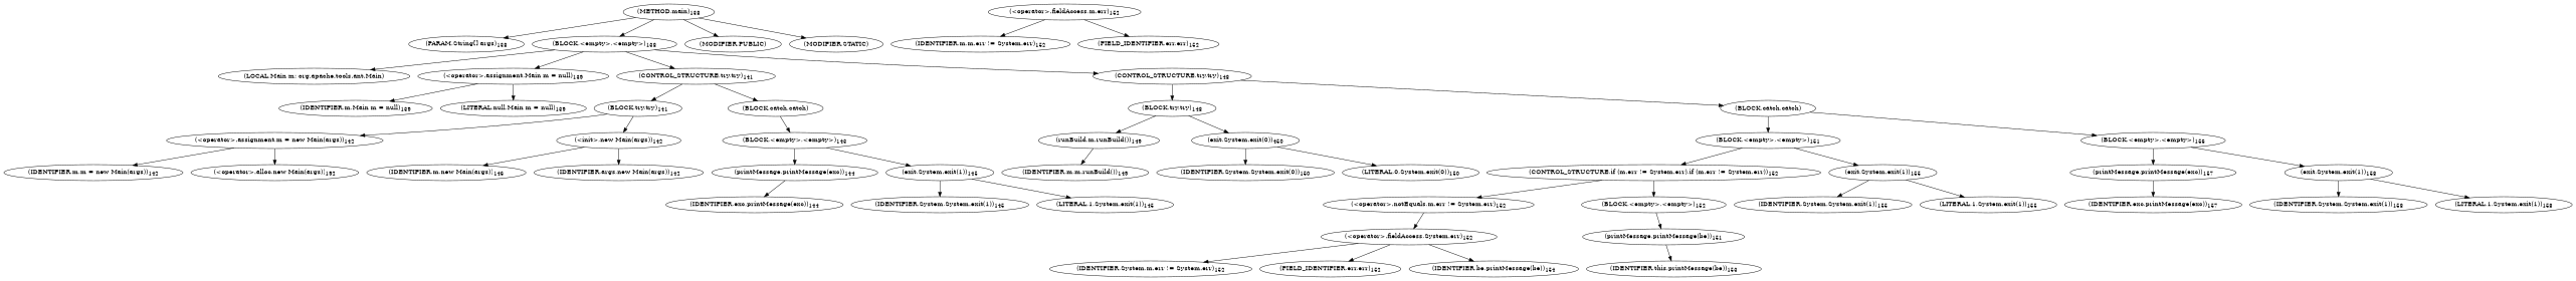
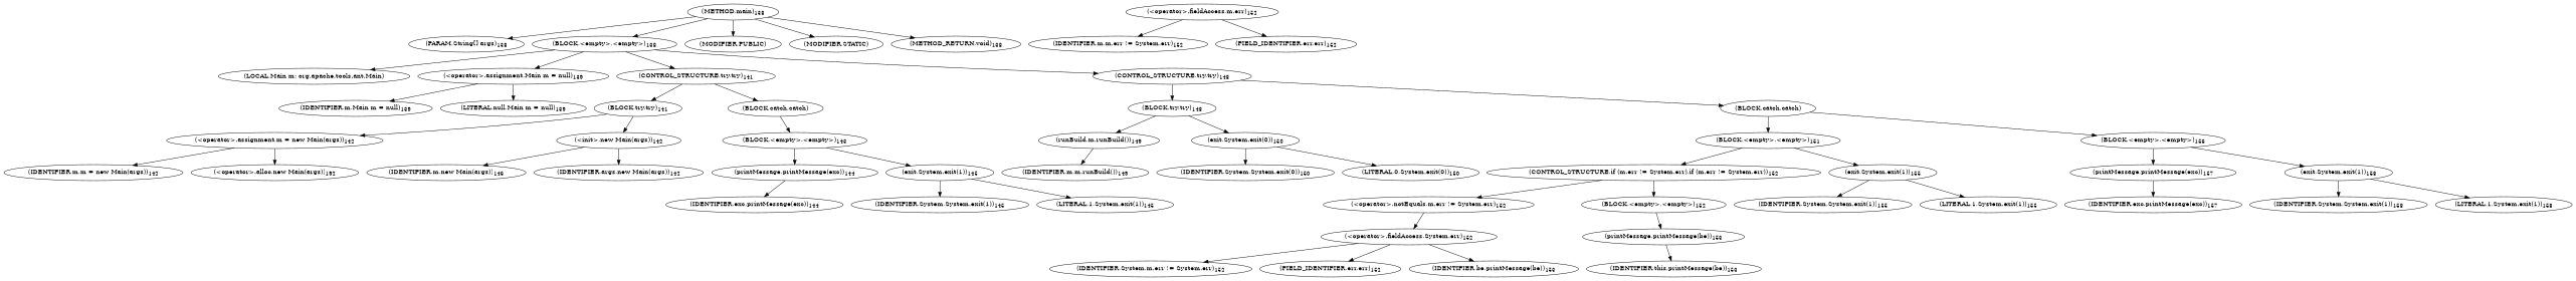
  digraph {
    n1 [label=<(METHOD,main)<SUB>138</SUB>>]
    n2 [label=<(PARAM,String[] args)<SUB>138</SUB>>]
    n3 [label=<(BLOCK,&lt;empty&gt;,&lt;empty&gt;)<SUB>138</SUB>>]
    n4 [label=<(MODIFIER,PUBLIC)>]
    n5 [label=<(MODIFIER,STATIC)>]
+   n6 [label=<(METHOD_RETURN,void)<SUB>138</SUB>>]
    n7 [label=<(LOCAL,Main m: org.apache.tools.ant.Main)>]
    n8 [label=<(&lt;operator&gt;.assignment,Main m = null)<SUB>139</SUB>>]
    n9 [label=<(CONTROL_STRUCTURE,try,try)<SUB>141</SUB>>]
    n10 [label=<(CONTROL_STRUCTURE,try,try)<SUB>148</SUB>>]
    n11 [label=<(IDENTIFIER,m,Main m = null)<SUB>139</SUB>>]
    n12 [label=<(LITERAL,null,Main m = null)<SUB>139</SUB>>]
    n13 [label=<(BLOCK,try,try)<SUB>141</SUB>>]
    n14 [label=<(BLOCK,catch,catch)>]
    n15 [label=<(BLOCK,try,try)<SUB>148</SUB>>]
    n16 [label=<(BLOCK,catch,catch)>]
    n17 [label=<(&lt;operator&gt;.assignment,m = new Main(args))<SUB>142</SUB>>]
    n18 [label=<(&lt;init&gt;,new Main(args))<SUB>142</SUB>>]
    n19 [label=<(BLOCK,&lt;empty&gt;,&lt;empty&gt;)<SUB>143</SUB>>]
    n20 [label=<(IDENTIFIER,m,m = new Main(args))<SUB>142</SUB>>]
    n21 [label=<(&lt;operator&gt;.alloc,new Main(args))<SUB>192</SUB>>]
    n22 [label=<(IDENTIFIER,m,new Main(args))<SUB>146</SUB>>]
    n23 [label=<(IDENTIFIER,args,new Main(args))<SUB>142</SUB>>]
    n24 [label=<(printMessage,printMessage(exc))<SUB>144</SUB>>]
    n25 [label=<(exit,System.exit(1))<SUB>145</SUB>>]
    n26 [label=<(IDENTIFIER,exc,printMessage(exc))<SUB>144</SUB>>]
    n27 [label=<(IDENTIFIER,System,System.exit(1))<SUB>145</SUB>>]
    n28 [label=<(LITERAL,1,System.exit(1))<SUB>145</SUB>>]
    n29 [label=<(runBuild,m.runBuild())<SUB>149</SUB>>]
-   n30 [label=<(exit,System.exit(0))<SUB>450</SUB>>]
+   n30 [label=<(exit,System.exit(0))<SUB>150</SUB>>]
    n31 [label=<(BLOCK,&lt;empty&gt;,&lt;empty&gt;)<SUB>151</SUB>>]
    n32 [label=<(BLOCK,&lt;empty&gt;,&lt;empty&gt;)<SUB>156</SUB>>]
    n33 [label=<(IDENTIFIER,m,m.runBuild())<SUB>149</SUB>>]
    n34 [label=<(IDENTIFIER,System,System.exit(0))<SUB>150</SUB>>]
    n35 [label=<(LITERAL,0,System.exit(0))<SUB>150</SUB>>]
    n36 [label=<(CONTROL_STRUCTURE,if (m.err != System.err),if (m.err != System.err))<SUB>152</SUB>>]
    n37 [label=<(exit,System.exit(1))<SUB>155</SUB>>]
    n38 [label=<(printMessage,printMessage(exc))<SUB>157</SUB>>]
    n39 [label=<(exit,System.exit(1))<SUB>158</SUB>>]
    n40 [label=<(&lt;operator&gt;.notEquals,m.err != System.err)<SUB>152</SUB>>]
    n41 [label=<(BLOCK,&lt;empty&gt;,&lt;empty&gt;)<SUB>152</SUB>>]
    n42 [label=<(IDENTIFIER,System,System.exit(1))<SUB>155</SUB>>]
    n43 [label=<(LITERAL,1,System.exit(1))<SUB>155</SUB>>]
    n44 [label=<(&lt;operator&gt;.fieldAccess,System.err)<SUB>152</SUB>>]
-   n45 [label=<(printMessage,printMessage(be))<SUB>151</SUB>>]
+   n45 [label=<(printMessage,printMessage(be))<SUB>153</SUB>>]
    n46 [label=<(&lt;operator&gt;.fieldAccess,m.err)<SUB>152</SUB>>]
    n47 [label=<(IDENTIFIER,m,m.err != System.err)<SUB>152</SUB>>]
    n48 [label=<(FIELD_IDENTIFIER,err,err)<SUB>152</SUB>>]
    n49 [label=<(IDENTIFIER,System,m.err != System.err)<SUB>152</SUB>>]
    n50 [label=<(FIELD_IDENTIFIER,err,err)<SUB>152</SUB>>]
-   n51 [label=<(IDENTIFIER,be,printMessage(be))<SUB>154</SUB>>]
+   n51 [label=<(IDENTIFIER,be,printMessage(be))<SUB>153</SUB>>]
    n52 [label=<(IDENTIFIER,this,printMessage(be))<SUB>153</SUB>>]
    n53 [label=<(IDENTIFIER,exc,printMessage(exc))<SUB>157</SUB>>]
    n54 [label=<(IDENTIFIER,System,System.exit(1))<SUB>158</SUB>>]
    n55 [label=<(LITERAL,1,System.exit(1))<SUB>158</SUB>>]
    n1 -> n2
    n1 -> n3
    n1 -> n4
    n1 -> n5
+   n1 -> n6
    n3 -> n7
    n3 -> n8
    n3 -> n9
    n3 -> n10
    n8 -> n11
    n8 -> n12
    n9 -> n13
    n9 -> n14
    n10 -> n15
    n10 -> n16
    n13 -> n17
    n13 -> n18
    n14 -> n19
    n15 -> n29
    n15 -> n30
    n16 -> n31
    n16 -> n32
    n17 -> n20
    n17 -> n21
    n18 -> n22
    n18 -> n23
    n19 -> n24
    n19 -> n25
    n24 -> n26
    n25 -> n27
    n25 -> n28
    n29 -> n33
    n30 -> n34
    n30 -> n35
    n31 -> n36
    n31 -> n37
    n32 -> n38
    n32 -> n39
    n36 -> n40
    n36 -> n41
    n37 -> n42
    n37 -> n43
    n38 -> n53
    n39 -> n54
    n39 -> n55
    n40 -> n44
    n41 -> n45
    n44 -> n49
    n44 -> n50
    n44 -> n51
    n45 -> n52
    n46 -> n47
    n46 -> n48
  }
